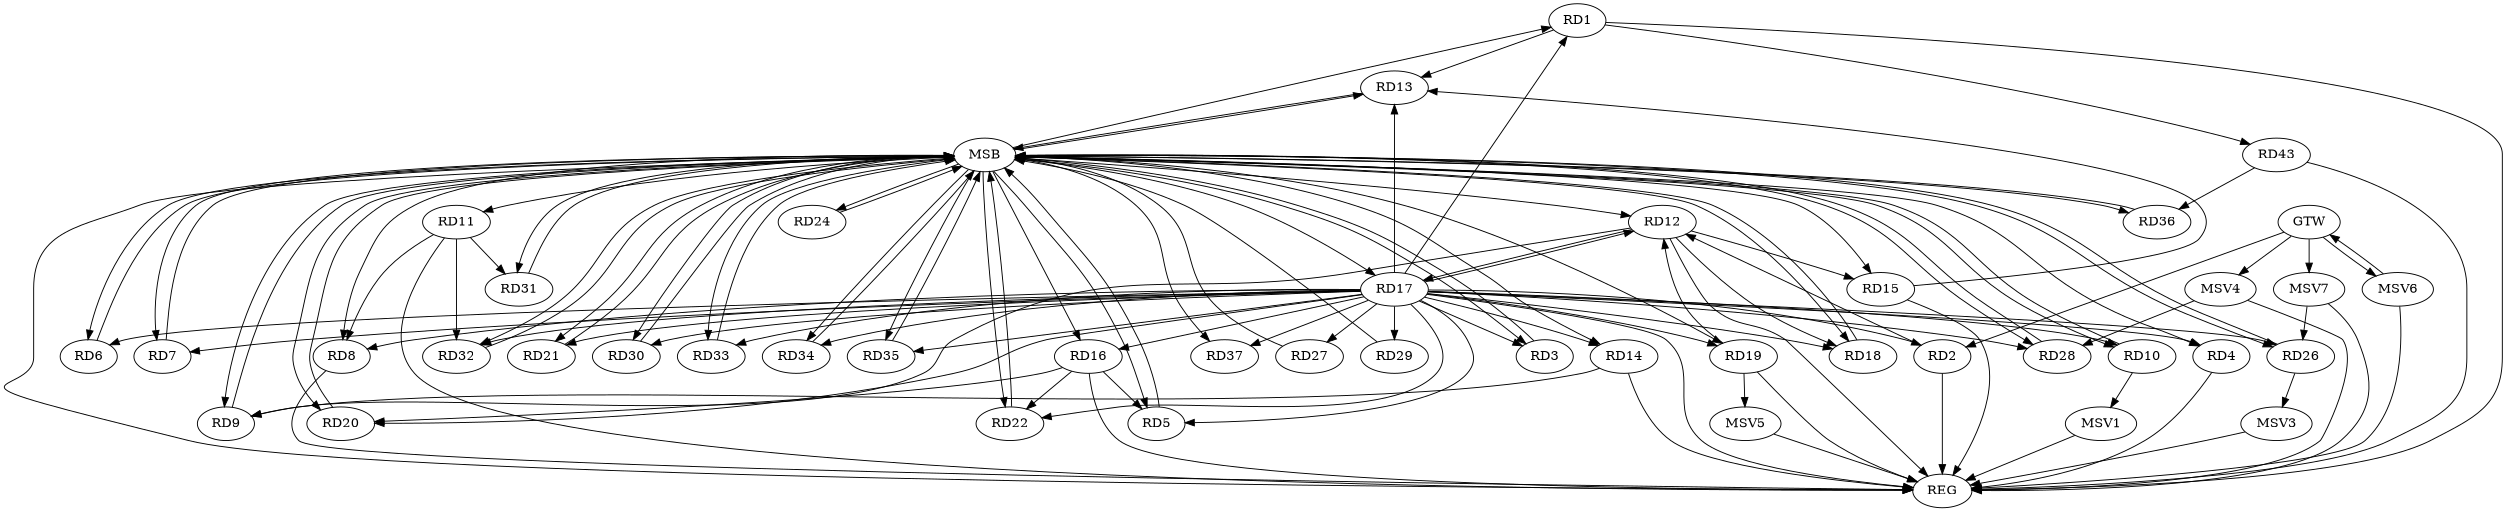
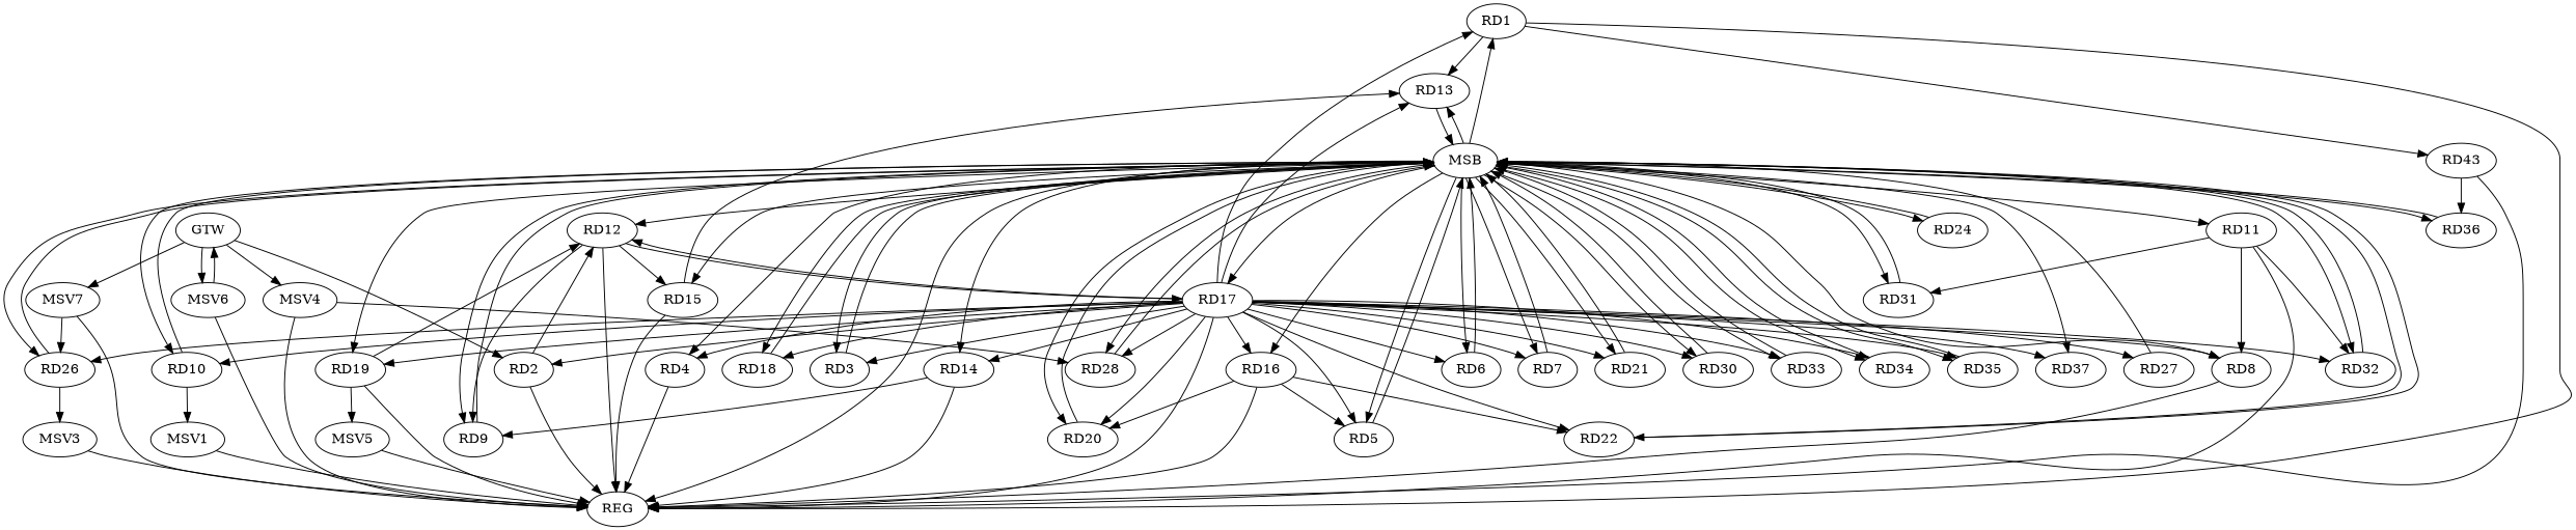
  strict digraph {
    n1 [label=RD1]
    n2 [label=RD13]
    n3 [label=RD43]
    n4 [label=REG]
    n5 [label=MSB]
    n6 [label=RD36]
    n7 [label=RD2]
    n8 [label=RD12]
    n9 [label=RD9]
    n10 [label=RD15]
    n11 [label=RD17]
    n12 [label=RD18]
    n13 [label=RD3]
    n14 [label=RD4]
    n15 [label=RD5]
    n16 [label=RD6]
    n17 [label=RD7]
    n18 [label=RD8]
    n19 [label=RD10]
    n20 [label=RD11]
    n21 [label=RD31]
    n22 [label=RD32]
    n23 [label=RD14]
    n24 [label=RD16]
    n25 [label=RD20]
    n26 [label=RD22]
    n27 [label=RD19]
    n28 [label=RD21]
    n29 [label=RD26]
    n30 [label=RD28]
    n31 [label=RD30]
    n32 [label=RD33]
    n33 [label=RD34]
    n34 [label=RD35]
    n35 [label=RD37]
    n36 [label=RD24]
    n37 [label=MSV1]
    n38 [label=RD27]
-   n39 [label=RD29]
    n40 [label=MSV5]
    n41 [label=MSV3]
    n42 [label=GTW]
    n43 [label=MSV4]
    n44 [label=MSV6]
    n45 [label=MSV7]
    n1 -> n2
    n1 -> n3
    n1 -> n4
    n2 -> n5
    n3 -> n4
    n3 -> n6
    n5 -> n1
    n5 -> n2
    n5 -> n4
    n5 -> n6
    n5 -> n8
    n5 -> n9
    n5 -> n10
    n5 -> n11
    n5 -> n12
    n5 -> n13
    n5 -> n14
    n5 -> n15
    n5 -> n16
    n5 -> n17
    n5 -> n18
    n5 -> n19
    n5 -> n20
    n5 -> n21
    n5 -> n22
    n5 -> n23
    n5 -> n24
    n5 -> n25
    n5 -> n26
    n5 -> n27
    n5 -> n28
    n5 -> n29
    n5 -> n30
    n5 -> n31
    n5 -> n32
    n5 -> n33
    n5 -> n34
    n5 -> n35
    n5 -> n36
    n6 -> n5
    n7 -> n4
    n7 -> n8
    n8 -> n4
    n8 -> n9
    n8 -> n10
    n8 -> n11
-   n8 -> n12
    n9 -> n5
    n10 -> n2
    n10 -> n4
    n11 -> n1
    n11 -> n2
    n11 -> n4
    n11 -> n7
    n11 -> n8
    n11 -> n12
    n11 -> n13
    n11 -> n14
    n11 -> n15
    n11 -> n16
    n11 -> n17
    n11 -> n18
    n11 -> n19
    n11 -> n22
    n11 -> n23
    n11 -> n24
    n11 -> n25
    n11 -> n26
    n11 -> n27
    n11 -> n28
    n11 -> n29
    n11 -> n30
    n11 -> n31
    n11 -> n32
    n11 -> n33
    n11 -> n34
    n11 -> n35
    n11 -> n38
-   n11 -> n39
    n12 -> n5
    n13 -> n5
    n14 -> n4
    n15 -> n5
    n16 -> n5
    n17 -> n5
    n18 -> n4
    n19 -> n5
    n19 -> n37
    n20 -> n4
    n20 -> n18
    n20 -> n21
    n20 -> n22
    n21 -> n5
    n22 -> n5
    n23 -> n4
    n23 -> n9
    n24 -> n4
    n24 -> n15
    n24 -> n25
    n24 -> n26
    n25 -> n5
    n26 -> n5
    n27 -> n4
    n27 -> n8
    n27 -> n40
    n28 -> n5
    n29 -> n5
    n29 -> n41
    n30 -> n5
    n31 -> n5
    n32 -> n5
    n33 -> n5
    n34 -> n5
    n36 -> n5
    n37 -> n4
    n38 -> n5
-   n39 -> n5
    n40 -> n4
    n41 -> n4
    n42 -> n7
    n42 -> n43
    n42 -> n44
    n42 -> n45
    n43 -> n4
    n43 -> n30
    n44 -> n4
    n44 -> n42
    n45 -> n4
    n45 -> n29
  }
